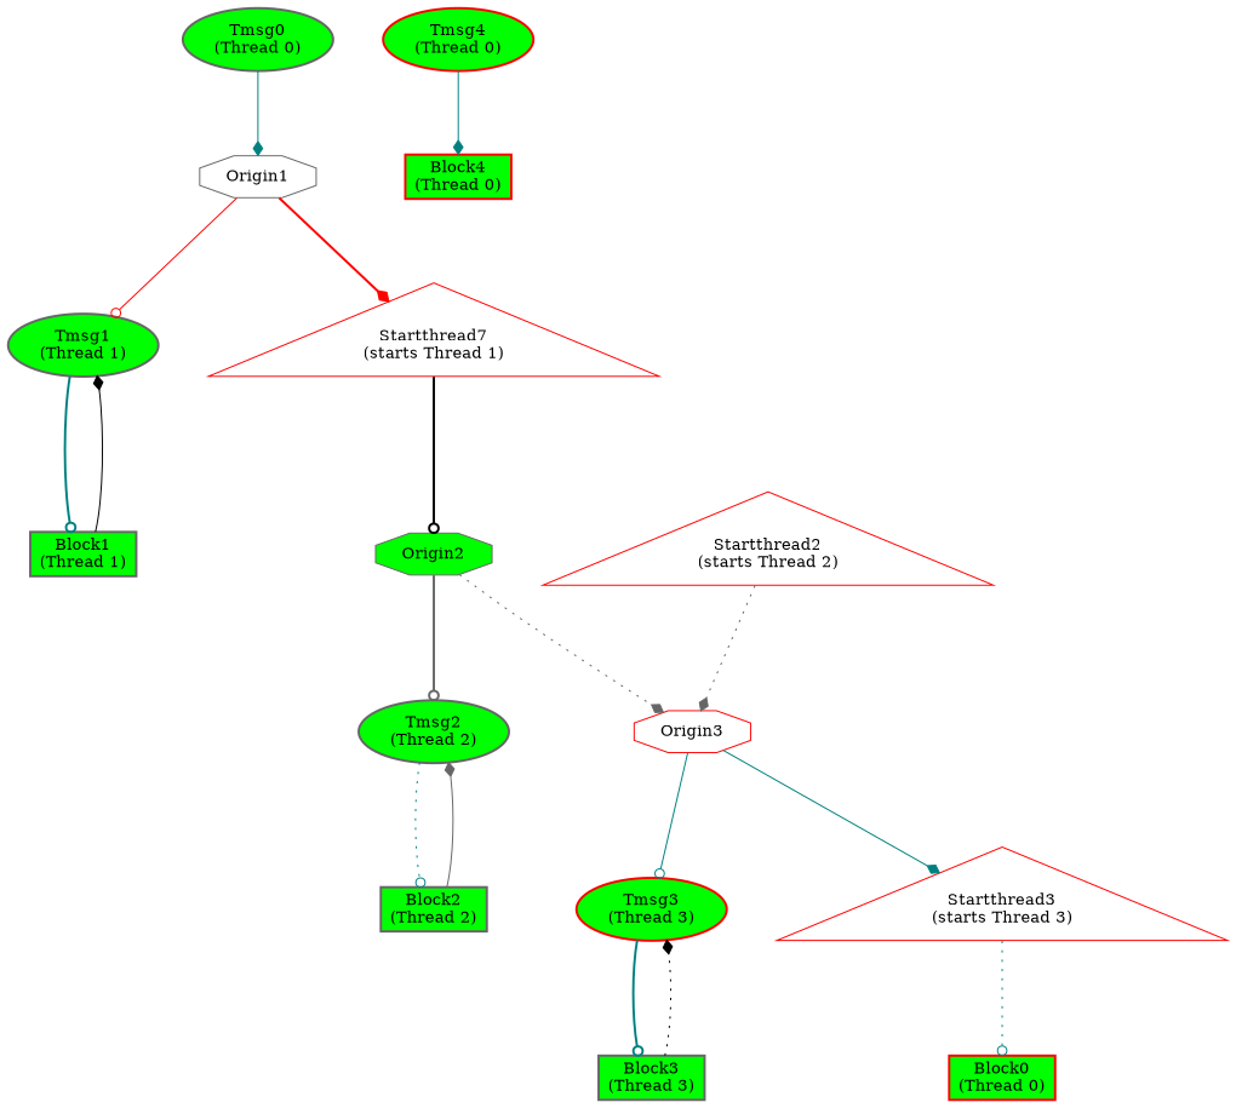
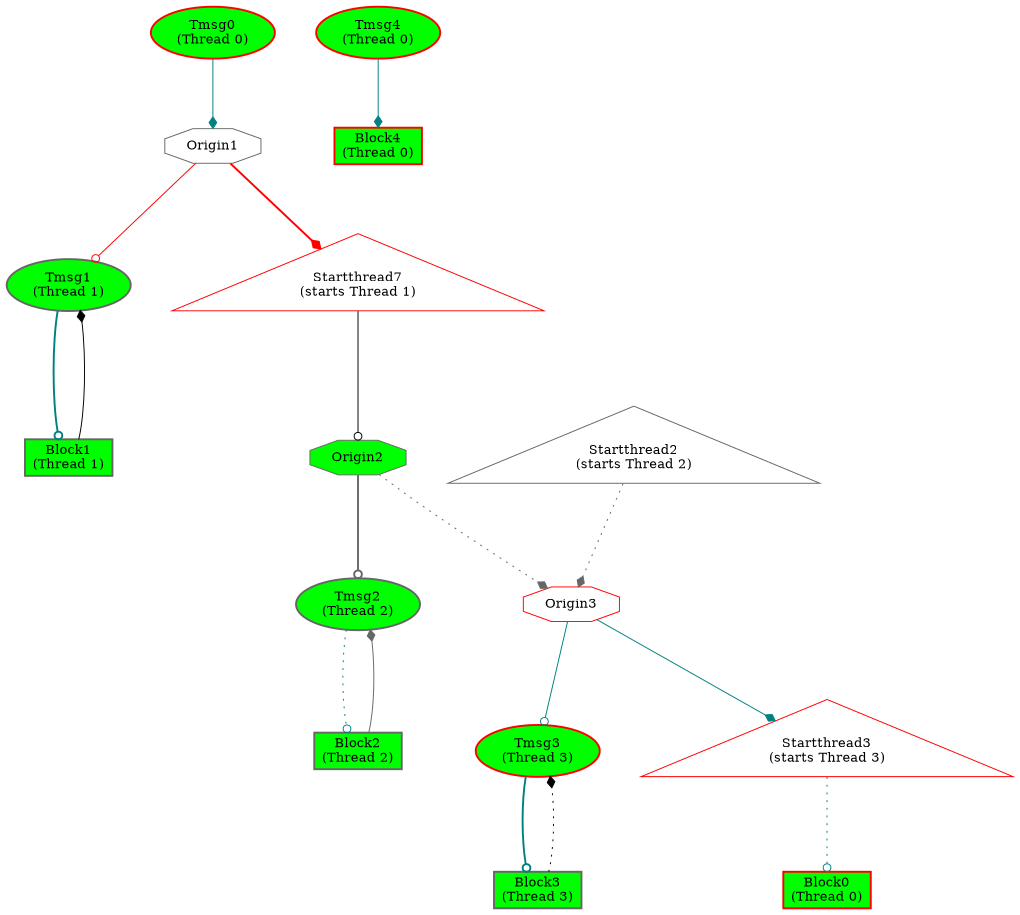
  digraph {
    mindist=1.0
    nodesep=0.6
    rankdir=TB
    ranksep=1.0
    root=Demo
    node [beamproc=undefined bpentry=false bpexit=false color=red cpu=0 fillcolor=green flags="0x00108107" patentry=false patexit=false pattern=A penwidth=2 shape=rectangle style=filled type=block toffs=0]
    edge [arrowhead=diamond color=teal style=solid type=defdst]
    n1 [label="Block0\n(Thread 0)" patexit=true pattern=X qhi=false qil=false qlo=true tperiod=10000000 toffs=""]
    n2 [color=gray40 label="Block1\n(Thread 1)" patexit=true qhi=false qil=false qlo=true tperiod=10000000 toffs=""]
    n3 [beamin=0 bpcstart=0 bpid=0 color=gray40 evtno=0 fid=1 flags="0x00002102" gid=0 label="Tmsg1\n(Thread 1)" par="0x0000000000000001" patentry=true reqnobeam=0 shape=oval sid=0 tef=0 toffs=1000000 type=tmsg vacc=0]
    n4 [color=gray40 label="Block2\n(Thread 2)" patexit=true pattern=B qhi=false qil=false qlo=true tperiod=10000000 toffs=""]
    n5 [beamin=0 bpcstart=0 bpid=0 color=gray40 evtno=0 fid=1 flags="0x00002102" gid=0 label="Tmsg2\n(Thread 2)" par="0x0000000000000002" patentry=true pattern=B reqnobeam=0 shape=oval sid=0 tef=0 toffs=2000000 type=tmsg vacc=0]
    n6 [color=gray40 label="Block3\n(Thread 3)" patexit=true pattern=C qhi=false qil=false qlo=true tperiod=10000000 toffs=""]
    n7 [beamin=0 bpcstart=0 bpid=0 evtno=0 fid=1 flags="0x00002102" gid=0 label="Tmsg3\n(Thread 3)" par="0x0000000000000003" patentry=true pattern=C reqnobeam=0 shape=oval sid=0 tef=0 toffs=3000000 type=tmsg vacc=0]
    n8 [label="Block4\n(Thread 0)" patexit=true pattern=D qhi=false qil=false qlo=true tperiod=10000000 toffs=""]
    Origin1 [color=gray40 fillcolor=white flags="0x0000000d" shape=octagon thread=1 type=origin penwidth=""]
    n10 [fillcolor=white flags="0x0000000e" label="Startthread7\n(starts Thread 1)" shape=triangle startoffs=0 thread=1 type=startthread penwidth=""]
    Origin2 [color=gray40 flags="0x0000000d" pattern=B shape=octagon thread=2 type=origin penwidth=""]
    Origin3 [fillcolor=white flags="0x0000000d" pattern=C shape=octagon thread=3 type=origin penwidth=""]
-   n13 [fillcolor=white flags="0x0000000e" label="Startthread2\n(starts Thread 2)" pattern=B shape=triangle startoffs=0 thread=2 type=startthread penwidth=""]
+   n13 [color=gray40 fillcolor=white flags="0x0000000e" label="Startthread2\n(starts Thread 2)" pattern=B shape=triangle startoffs=0 thread=2 type=startthread penwidth=""]
    n14 [fillcolor=white flags="0x0000000e" label="Startthread3\n(starts Thread 3)" pattern=C shape=triangle startoffs=0 thread=3 type=startthread penwidth=""]
-   n15 [beamin=0 bpcstart=0 bpid=0 color=gray40 evtno=0 fid=1 flags="0x00002102" gid=0 label="Tmsg0\n(Thread 0)" par="0x0000000000000000" patentry=true pattern=X reqnobeam=0 shape=oval sid=0 tef=0 type=tmsg vacc=0]
+   n15 [beamin=0 bpcstart=0 bpid=0 evtno=0 fid=1 flags="0x00002102" gid=0 label="Tmsg0\n(Thread 0)" par="0x0000000000000000" patentry=true pattern=X reqnobeam=0 shape=oval sid=0 tef=0 type=tmsg vacc=0]
    n16 [beamin=0 bpcstart=0 bpid=0 evtno=0 fid=1 flags="0x00002102" gid=0 label="Tmsg4\n(Thread 0)" par="0x0000000000000004" patentry=true pattern=D reqnobeam=0 shape=oval sid=0 tef=0 type=tmsg vacc=0]
    n2 -> n3 [color=black]
    n3 -> n2 [arrowhead=odot style=bold]
    n4 -> n5 [color=gray40]
    n5 -> n4 [arrowhead=odot style=dotted]
    n6 -> n7 [color=black style=dotted]
    n7 -> n6 [arrowhead=odot style=bold]
    Origin1 -> n3 [arrowhead=odot color=red type=origindst]
    Origin1 -> n10 [color=red style=bold]
-   n10 -> Origin2 [arrowhead=odot color=black style=bold]
+   n10 -> Origin2 [arrowhead=odot color=black]
    Origin2 -> n5 [arrowhead=odot color=gray40 style=bold type=origindst]
    Origin2 -> Origin3 [color=gray40 style=dotted]
    Origin3 -> n7 [arrowhead=odot type=origindst]
    Origin3 -> n14
    n13 -> Origin3 [color=gray40 style=dotted]
    n14 -> n1 [arrowhead=odot style=dotted]
    n15 -> Origin1
    n16 -> n8
  }
